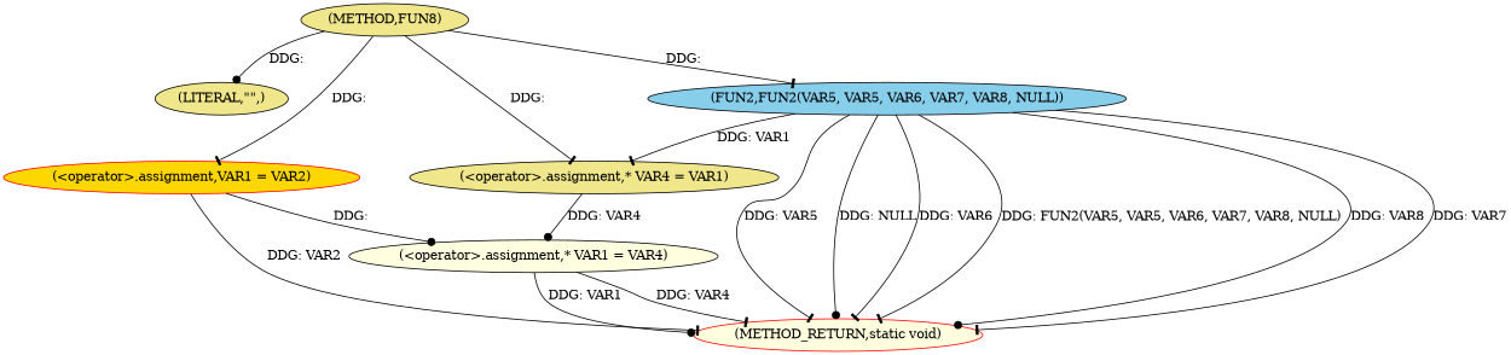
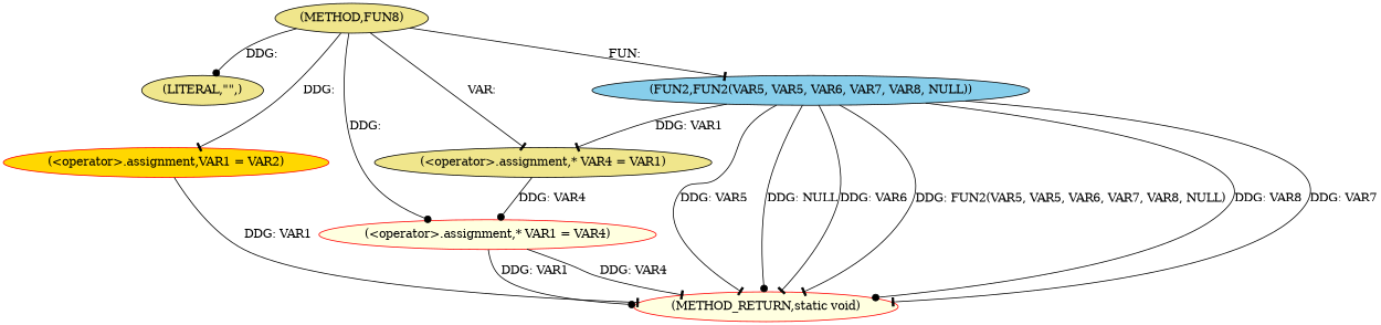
  digraph {
    node [color=black fillcolor=khaki style=filled]
    edge [arrowhead=tee]
    n1 [label="(METHOD,FUN8)"]
    n2 [label="(LITERAL,\"\",)"]
    n3 [color=red fillcolor=gold label="(<operator>.assignment,VAR1 = VAR2)"]
    n4 [label="(<operator>.assignment,* VAR4 = VAR1)"]
-   n5 [fillcolor=lightyellow label="(<operator>.assignment,* VAR1 = VAR4)"]
+   n5 [color=red fillcolor=lightyellow label="(<operator>.assignment,* VAR1 = VAR4)"]
    n6 [fillcolor=skyblue label="(FUN2,FUN2(VAR5, VAR5, VAR6, VAR7, VAR8, NULL))"]
    n7 [color=red fillcolor=lightyellow label="(METHOD_RETURN,static void)"]
    n1 -> n2 [arrowhead=dot label="DDG: "]
    n1 -> n3 [label="DDG: "]
-   n1 -> n4 [label="DDG: "]
-   n3 -> n5 [arrowhead=dot label="DDG: "]
-   n1 -> n6 [label="DDG: "]
-   n3 -> n7 [label="DDG: VAR2"]
+   n1 -> n4 [label="VAR: "]
+   n1 -> n5 [arrowhead=dot label="DDG: "]
+   n1 -> n6 [label="FUN: "]
+   n3 -> n7 [label="DDG: VAR1"]
    n4 -> n5 [arrowhead=dot label="DDG: VAR4"]
    n5 -> n7 [arrowhead=dot label="DDG: VAR1"]
    n5 -> n7 [label="DDG: VAR4"]
    n6 -> n4 [label="DDG: VAR1"]
    n6 -> n7 [label="DDG: VAR5"]
    n6 -> n7 [arrowhead=dot label="DDG: NULL"]
    n6 -> n7 [label="DDG: VAR6"]
    n6 -> n7 [label="DDG: FUN2(VAR5, VAR5, VAR6, VAR7, VAR8, NULL)"]
    n6 -> n7 [arrowhead=dot label="DDG: VAR8"]
    n6 -> n7 [label="DDG: VAR7"]
  }
